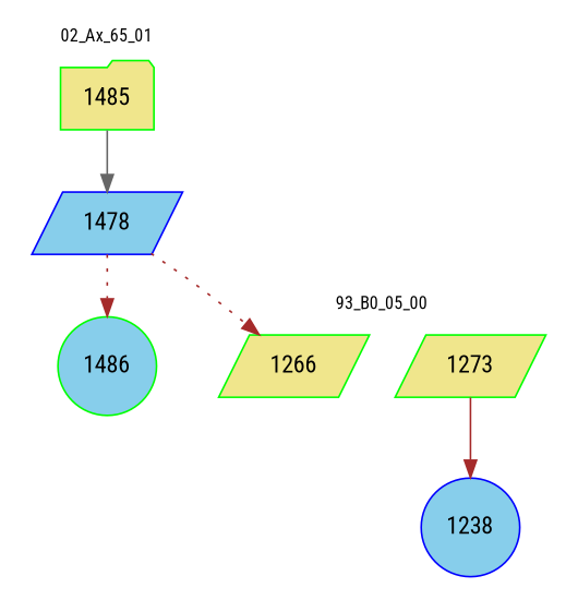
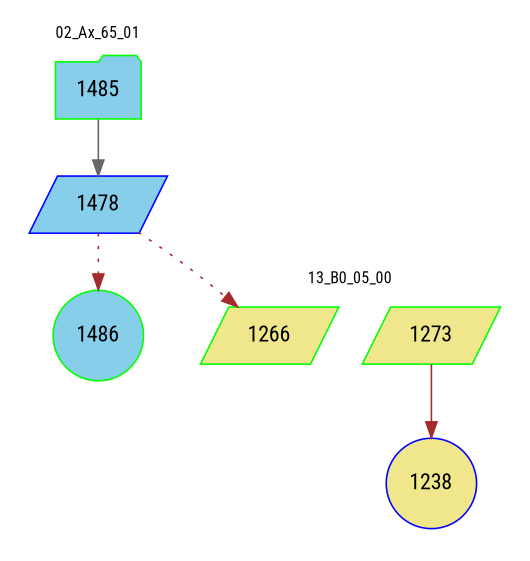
  digraph {
    fontname="Roboto Condensed"
    node [color=green fillcolor=khaki fontname="Roboto Condensed" shape=parallelogram style=filled]
    edge [color=brown fontname="Roboto Condensed" style=solid]
-   n1 [label=1485 shape=folder]
+   n1 [fillcolor=skyblue label=1485 shape=folder]
    n2 [color=blue fillcolor=skyblue label=1478]
    n3 [fillcolor=skyblue label=1486 shape=circle]
    n4 [label=1273]
-   n5 [color=blue fillcolor=skyblue label=1238 shape=circle]
+   n5 [color=blue label=1238 shape=circle]
    n6 [label=1266]
    subgraph cluster_1 {
      color=white
      fontsize=10
      label="02_Ax_65_01"
      n1
      n2
      n3
    }
    subgraph cluster_2 {
      color=white
      fontsize=10
-     label="93_B0_05_00"
+     label="13_B0_05_00"
      n4
      n5
      n6
    }
    n1 -> n2 [color=gray40]
    n2 -> n3 [style=dotted]
    n2 -> n6 [style=dotted]
    n4 -> n5
  }
